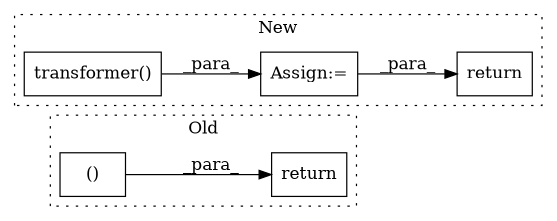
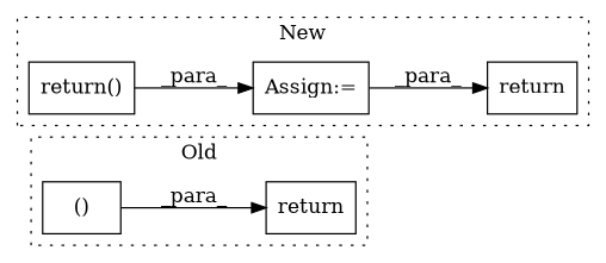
  digraph {
    rankdir=LR
    node [a=93 l=7 shape=box]
    n1 [label=return s=1253]
    n2 [a=54 l=4 label="()" s=1149]
-   n3 [a=75 l="17,1" label="transformer()" s="2614,2632"]
+   n3 [a=75 l="17,1" label="return()" s="2614,2632"]
    n4 [label=return s=2899]
    n5 [a=68 l=3 label="Assign:=" s=2764]
    subgraph cluster_1 {
      label=Old
      style=dotted
      n1
      n2
    }
    subgraph cluster_2 {
      label=New
      style=dotted
      n3
      n4
      n5
    }
    n2 -> n1 [label=_para_]
    n3 -> n5 [label=_para_]
    n5 -> n4 [label=_para_]
  }
